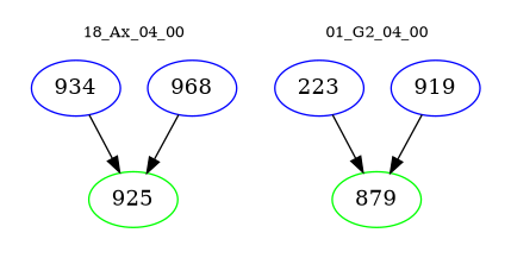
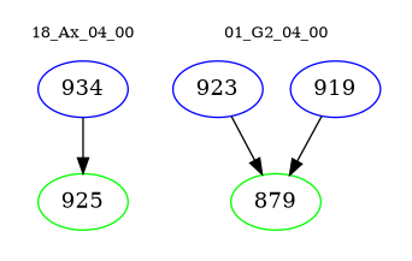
  digraph {
    node [color=blue]
    edge [color=black]
-   n1 [label=968]
    n2 [color=green label=925]
    n3 [label=934]
    n4 [label=919]
    n5 [color=green label=879]
-   n6 [label=223]
+   n6 [label=923]
    subgraph cluster_1 {
      color=white
      fontsize=10
      label="18_Ax_04_00"
-     n1
      n2
      n3
    }
    subgraph cluster_2 {
      color=white
      fontsize=10
      label="01_G2_04_00"
      n4
      n5
      n6
    }
-   n1 -> n2
    n3 -> n2
    n4 -> n5
    n6 -> n5
  }
